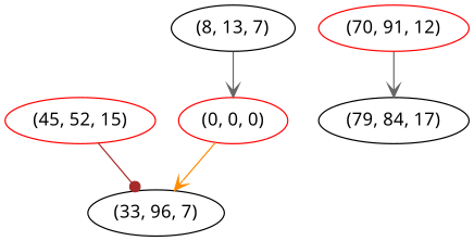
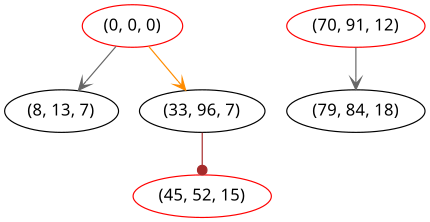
  digraph {
    fontname="Noto Sans"
    node [color=red fontname="Noto Sans"]
    edge [arrowhead=vee color=gray40 fontname="Noto Sans"]
    "(0, 0, 0)"
    "(8, 13, 7)" [color=black]
    "(33, 96, 7)" [color=black]
    "(45, 52, 15)"
    "(70, 91, 12)"
-   "(79, 84, 18)" [color=black label="(79, 84, 17)"]
-   "(8, 13, 7)" -> "(0, 0, 0)"
+   "(79, 84, 18)" [color=black]
+   "(0, 0, 0)" -> "(8, 13, 7)"
    "(0, 0, 0)" -> "(33, 96, 7)" [color=darkorange]
-   "(45, 52, 15)" -> "(33, 96, 7)" [arrowhead=dot color=brown]
+   "(33, 96, 7)" -> "(45, 52, 15)" [arrowhead=dot color=brown]
    "(70, 91, 12)" -> "(79, 84, 18)"
  }
